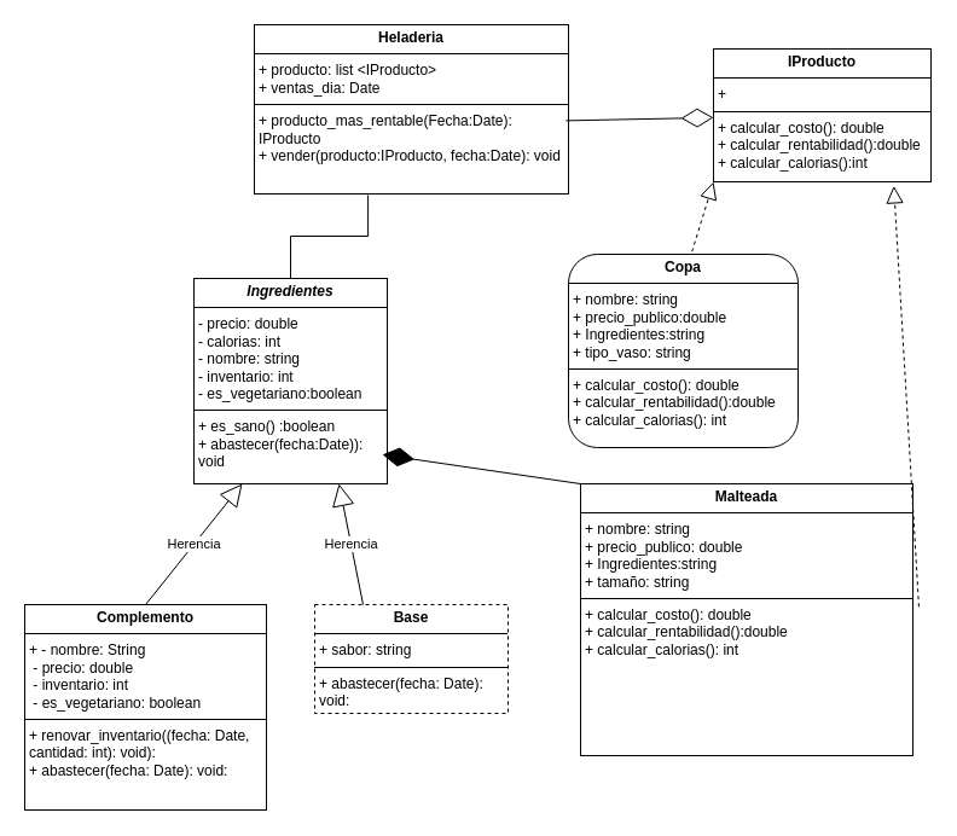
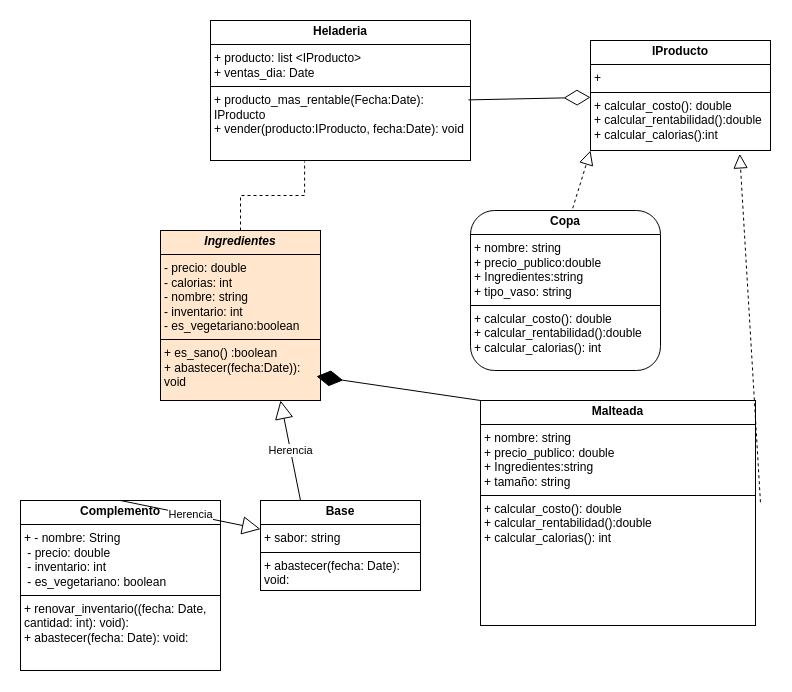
  <mxCell id="0" />
  <mxCell id="1" parent="0" />
- <mxCell id="2" value="&lt;p style=&quot;margin:0px;margin-top:4px;text-align:center;&quot;&gt;&lt;b&gt;Base&lt;/b&gt;&lt;/p&gt;&lt;hr size=&quot;1&quot; style=&quot;border-style:solid;&quot;&gt;&lt;p style=&quot;margin:0px;margin-left:4px;&quot;&gt;+ sabor: string&lt;/p&gt;&lt;hr size=&quot;1&quot; style=&quot;border-style:solid;&quot;&gt;&lt;p style=&quot;margin:0px;margin-left:4px;&quot;&gt;+&amp;nbsp;abastecer&lt;span style=&quot;background-color: initial;&quot;&gt;(fecha: Date): void:&lt;/span&gt;&lt;br&gt;&lt;/p&gt;" style="verticalAlign=top;align=left;overflow=fill;html=1;whiteSpace=wrap;dashed=1;" vertex="1" parent="1"><mxGeometry x="260" y="500" width="160" height="90" as="geometry" /></mxCell>
- <mxCell id="3" value="&lt;p style=&quot;margin:0px;margin-top:4px;text-align:center;&quot;&gt;&lt;b&gt;&lt;i&gt;Ingredientes&lt;/i&gt;&lt;/b&gt;&lt;/p&gt;&lt;hr size=&quot;1&quot; style=&quot;border-style:solid;&quot;&gt;&lt;p style=&quot;margin: 0px 0px 0px 4px;&quot;&gt;- precio: double&lt;/p&gt;&lt;p style=&quot;margin: 0px 0px 0px 4px;&quot;&gt;&lt;span style=&quot;background-color: initial;&quot;&gt;- calorias: int&lt;/span&gt;&lt;/p&gt;&lt;p style=&quot;margin: 0px 0px 0px 4px;&quot;&gt;- nombre: string&lt;/p&gt;&lt;p style=&quot;margin: 0px 0px 0px 4px;&quot;&gt;- inventario: int&lt;/p&gt;&lt;p style=&quot;margin: 0px 0px 0px 4px;&quot;&gt;- es_vegetariano:boolean&lt;/p&gt;&lt;hr size=&quot;1&quot; style=&quot;border-style:solid;&quot;&gt;&lt;p style=&quot;margin:0px;margin-left:4px;&quot;&gt;+&amp;nbsp;es_sano() :boolean&lt;/p&gt;&lt;p style=&quot;margin:0px;margin-left:4px;&quot;&gt;+&amp;nbsp;abastecer(fecha:Date)): void&lt;/p&gt;" style="verticalAlign=top;align=left;overflow=fill;html=1;whiteSpace=wrap;" vertex="1" parent="1"><mxGeometry x="160" y="230" width="160" height="170" as="geometry" /></mxCell>
+ <mxCell id="2" value="&lt;p style=&quot;margin:0px;margin-top:4px;text-align:center;&quot;&gt;&lt;b&gt;Base&lt;/b&gt;&lt;/p&gt;&lt;hr size=&quot;1&quot; style=&quot;border-style:solid;&quot;&gt;&lt;p style=&quot;margin:0px;margin-left:4px;&quot;&gt;+ sabor: string&lt;/p&gt;&lt;hr size=&quot;1&quot; style=&quot;border-style:solid;&quot;&gt;&lt;p style=&quot;margin:0px;margin-left:4px;&quot;&gt;+&amp;nbsp;abastecer&lt;span style=&quot;background-color: initial;&quot;&gt;(fecha: Date): void:&lt;/span&gt;&lt;br&gt;&lt;/p&gt;" style="verticalAlign=top;align=left;overflow=fill;html=1;whiteSpace=wrap;" vertex="1" parent="1"><mxGeometry x="260" y="500" width="160" height="90" as="geometry" /></mxCell>
+ <mxCell id="3" value="&lt;p style=&quot;margin:0px;margin-top:4px;text-align:center;&quot;&gt;&lt;b&gt;&lt;i&gt;Ingredientes&lt;/i&gt;&lt;/b&gt;&lt;/p&gt;&lt;hr size=&quot;1&quot; style=&quot;border-style:solid;&quot;&gt;&lt;p style=&quot;margin: 0px 0px 0px 4px;&quot;&gt;- precio: double&lt;/p&gt;&lt;p style=&quot;margin: 0px 0px 0px 4px;&quot;&gt;&lt;span style=&quot;background-color: initial;&quot;&gt;- calorias: int&lt;/span&gt;&lt;/p&gt;&lt;p style=&quot;margin: 0px 0px 0px 4px;&quot;&gt;- nombre: string&lt;/p&gt;&lt;p style=&quot;margin: 0px 0px 0px 4px;&quot;&gt;- inventario: int&lt;/p&gt;&lt;p style=&quot;margin: 0px 0px 0px 4px;&quot;&gt;- es_vegetariano:boolean&lt;/p&gt;&lt;hr size=&quot;1&quot; style=&quot;border-style:solid;&quot;&gt;&lt;p style=&quot;margin:0px;margin-left:4px;&quot;&gt;+&amp;nbsp;es_sano() :boolean&lt;/p&gt;&lt;p style=&quot;margin:0px;margin-left:4px;&quot;&gt;+&amp;nbsp;abastecer(fecha:Date)): void&lt;/p&gt;" style="verticalAlign=top;align=left;overflow=fill;html=1;whiteSpace=wrap;fillColor=#ffe6cc;" vertex="1" parent="1"><mxGeometry x="160" y="230" width="160" height="170" as="geometry" /></mxCell>
  <mxCell id="4" value="&lt;p style=&quot;margin:0px;margin-top:4px;text-align:center;&quot;&gt;&lt;b&gt;Complemento&lt;/b&gt;&lt;/p&gt;&lt;hr size=&quot;1&quot; style=&quot;border-style:solid;&quot;&gt;&lt;p style=&quot;margin:0px;margin-left:4px;&quot;&gt;+&amp;nbsp;&lt;span style=&quot;background-color: initial;&quot;&gt;- nombre: String&lt;/span&gt;&lt;/p&gt;&lt;p style=&quot;margin:0px;margin-left:4px;&quot;&gt;&lt;span style=&quot;background-color: initial;&quot;&gt;&amp;nbsp;- precio: double&amp;nbsp;&lt;/span&gt;&lt;/p&gt;&lt;p style=&quot;margin:0px;margin-left:4px;&quot;&gt;&lt;span style=&quot;background-color: initial;&quot;&gt;&amp;nbsp;- inventario: int&amp;nbsp;&lt;/span&gt;&lt;/p&gt;&lt;p style=&quot;margin:0px;margin-left:4px;&quot;&gt;&lt;span style=&quot;background-color: initial;&quot;&gt;&amp;nbsp;- es_vegetariano: boolean&lt;/span&gt;&lt;/p&gt;&lt;hr size=&quot;1&quot; style=&quot;border-style:solid;&quot;&gt;&lt;p style=&quot;margin:0px;margin-left:4px;&quot;&gt;+ renovar_inventario((fecha: Date, cantidad: int): void):&lt;br&gt;+&amp;nbsp;abastecer(fecha: Date): void:&lt;/p&gt;" style="verticalAlign=top;align=left;overflow=fill;html=1;whiteSpace=wrap;" vertex="1" parent="1"><mxGeometry x="20" y="500" width="200" height="170" as="geometry" /></mxCell>
  <mxCell id="5" value="&lt;p style=&quot;margin:0px;margin-top:4px;text-align:center;&quot;&gt;&lt;b&gt;IProducto&lt;/b&gt;&lt;/p&gt;&lt;hr size=&quot;1&quot; style=&quot;border-style:solid;&quot;&gt;&lt;p style=&quot;margin:0px;margin-left:4px;&quot;&gt;+&amp;nbsp;&lt;/p&gt;&lt;hr size=&quot;1&quot; style=&quot;border-style:solid;&quot;&gt;&lt;p style=&quot;margin:0px;margin-left:4px;&quot;&gt;+&amp;nbsp;calcular_costo():&amp;nbsp;double  &lt;br&gt;+&amp;nbsp;calcular_rentabilidad():double  &lt;/p&gt;&lt;p style=&quot;margin:0px;margin-left:4px;&quot;&gt;+&amp;nbsp;calcular_calorias():int&lt;/p&gt;&lt;p style=&quot;margin:0px;margin-left:4px;&quot;&gt;&lt;br&gt;&lt;/p&gt;&lt;p style=&quot;margin:0px;margin-left:4px;&quot;&gt;&amp;nbsp;&lt;br&gt;&lt;/p&gt;" style="verticalAlign=top;align=left;overflow=fill;html=1;whiteSpace=wrap;" vertex="1" parent="1"><mxGeometry x="590" y="40" width="180" height="110" as="geometry" /></mxCell>
  <mxCell id="6" value="&lt;p style=&quot;margin:0px;margin-top:4px;text-align:center;&quot;&gt;&lt;b&gt;Copa&lt;/b&gt;&lt;/p&gt;&lt;hr size=&quot;1&quot; style=&quot;border-style:solid;&quot;&gt;&lt;p style=&quot;margin:0px;margin-left:4px;&quot;&gt;+ nombre: string&lt;/p&gt;&lt;p style=&quot;margin:0px;margin-left:4px;&quot;&gt;+ precio_publico:double&lt;/p&gt;&lt;p style=&quot;margin:0px;margin-left:4px;&quot;&gt;+ Ingredientes:string&lt;/p&gt;&lt;p style=&quot;margin:0px;margin-left:4px;&quot;&gt;+&amp;nbsp;tipo_vaso: string&lt;/p&gt;&lt;hr size=&quot;1&quot; style=&quot;border-style:solid;&quot;&gt;&lt;p style=&quot;margin:0px;margin-left:4px;&quot;&gt;+&amp;nbsp;calcular_costo(): double&lt;br&gt;&lt;/p&gt;&lt;p style=&quot;margin:0px;margin-left:4px;&quot;&gt;+&amp;nbsp;calcular_rentabilidad():double&amp;nbsp;&lt;/p&gt;&lt;p style=&quot;margin:0px;margin-left:4px;&quot;&gt;+&amp;nbsp;calcular_calorias(): int&lt;/p&gt;" style="verticalAlign=top;align=left;overflow=fill;html=1;whiteSpace=wrap;rounded=1;" vertex="1" parent="1"><mxGeometry x="470" y="210" width="190" height="160" as="geometry" /></mxCell>
  <mxCell id="7" value="&lt;p style=&quot;margin:0px;margin-top:4px;text-align:center;&quot;&gt;&lt;b&gt;Heladeria&lt;/b&gt;&lt;/p&gt;&lt;hr size=&quot;1&quot; style=&quot;border-style:solid;&quot;&gt;&lt;p style=&quot;margin:0px;margin-left:4px;&quot;&gt;+ producto: list &amp;lt;IProducto&amp;gt;&lt;/p&gt;&lt;p style=&quot;margin:0px;margin-left:4px;&quot;&gt;+ ventas_dia: Date&lt;/p&gt;&lt;hr size=&quot;1&quot; style=&quot;border-style:solid;&quot;&gt;&lt;p style=&quot;margin:0px;margin-left:4px;&quot;&gt;+ producto_mas_rentable(Fecha:Date): IProducto&lt;br&gt;+&amp;nbsp;vender(producto:IProducto, fecha:Date): void&lt;/p&gt;" style="verticalAlign=top;align=left;overflow=fill;html=1;whiteSpace=wrap;" vertex="1" parent="1"><mxGeometry x="210" y="20" width="260" height="140" as="geometry" /></mxCell>
  <mxCell id="8" value="Herencia" style="endArrow=block;endSize=16;endFill=0;html=1;rounded=0;entryX=0.75;entryY=1;entryDx=0;entryDy=0;exitX=0.25;exitY=0;exitDx=0;exitDy=0;" edge="1" parent="1" source="2" target="3"><mxGeometry width="160" relative="1" as="geometry"><mxPoint x="390" y="520" as="sourcePoint" /><mxPoint x="540" y="520" as="targetPoint" /></mxGeometry></mxCell>
- <mxCell id="9" value="Herencia" style="endArrow=block;endSize=16;endFill=0;html=1;rounded=0;entryX=0.25;entryY=1;entryDx=0;entryDy=0;exitX=0.5;exitY=0;exitDx=0;exitDy=0;" edge="1" parent="1" source="4" target="3"><mxGeometry width="160" relative="1" as="geometry"><mxPoint x="390" y="430" as="sourcePoint" /><mxPoint x="579" y="420" as="targetPoint" /></mxGeometry></mxCell>
+ <mxCell id="9" value="Herencia" style="endArrow=block;endSize=16;endFill=0;html=1;rounded=0;exitX=0.5;exitY=0;exitDx=0;exitDy=0;" edge="1" parent="1" source="4" target="2"><mxGeometry width="160" relative="1" as="geometry"><mxPoint x="390" y="430" as="sourcePoint" /><mxPoint x="579" y="420" as="targetPoint" /></mxGeometry></mxCell>
  <mxCell id="10" value="&lt;p style=&quot;margin:0px;margin-top:4px;text-align:center;&quot;&gt;&lt;b&gt;Malteada&lt;/b&gt;&lt;/p&gt;&lt;hr size=&quot;1&quot; style=&quot;border-style:solid;&quot;&gt;&lt;p style=&quot;margin:0px;margin-left:4px;&quot;&gt;+ nombre: string&lt;/p&gt;&lt;p style=&quot;margin:0px;margin-left:4px;&quot;&gt;+ precio_publico: double&lt;/p&gt;&lt;p style=&quot;margin:0px;margin-left:4px;&quot;&gt;+ Ingredientes:string&lt;br&gt;&lt;/p&gt;&lt;p style=&quot;margin:0px;margin-left:4px;&quot;&gt;+ tamaño: string&lt;/p&gt;&lt;hr size=&quot;1&quot; style=&quot;border-style:solid;&quot;&gt;&lt;p style=&quot;margin:0px;margin-left:4px;&quot;&gt;+&amp;nbsp;calcular_costo():&amp;nbsp;&lt;span style=&quot;background-color: initial;&quot;&gt;double&lt;/span&gt;&lt;br&gt;&lt;/p&gt;&lt;p style=&quot;margin:0px;margin-left:4px;&quot;&gt;+&amp;nbsp;calcular_rentabilidad():&lt;span style=&quot;background-color: initial;&quot;&gt;double&lt;/span&gt;&lt;/p&gt;&lt;p style=&quot;margin:0px;margin-left:4px;&quot;&gt;+&amp;nbsp;calcular_calorias(): int&lt;/p&gt;" style="verticalAlign=top;align=left;overflow=fill;html=1;whiteSpace=wrap;" vertex="1" parent="1"><mxGeometry x="480" y="400" width="275" height="225" as="geometry" /></mxCell>
  <mxCell id="11" value="" style="endArrow=block;dashed=1;endFill=0;endSize=12;html=1;rounded=0;exitX=0.538;exitY=-0.014;exitDx=0;exitDy=0;exitPerimeter=0;entryX=0;entryY=1;entryDx=0;entryDy=0;" edge="1" parent="1" source="6" target="5"><mxGeometry width="160" relative="1" as="geometry"><mxPoint x="590" y="470" as="sourcePoint" /><mxPoint x="750" y="470" as="targetPoint" /></mxGeometry></mxCell>
  <mxCell id="12" value="" style="endArrow=block;dashed=1;endFill=0;endSize=12;html=1;rounded=0;exitX=1.018;exitY=0.452;exitDx=0;exitDy=0;exitPerimeter=0;entryX=0.829;entryY=1.031;entryDx=0;entryDy=0;entryPerimeter=0;" edge="1" parent="1" source="10" target="5"><mxGeometry width="160" relative="1" as="geometry"><mxPoint x="641" y="490" as="sourcePoint" /><mxPoint x="680" y="370" as="targetPoint" /></mxGeometry></mxCell>
  <mxCell id="13" value="" style="endArrow=diamondThin;endFill=0;endSize=24;html=1;rounded=0;exitX=0.992;exitY=0.567;exitDx=0;exitDy=0;exitPerimeter=0;" edge="1" parent="1" source="7" target="5"><mxGeometry width="160" relative="1" as="geometry"><mxPoint x="540" y="90" as="sourcePoint" /><mxPoint x="670" y="170" as="targetPoint" /></mxGeometry></mxCell>
- <mxCell id="14" value="" style="endArrow=none;html=1;edgeStyle=orthogonalEdgeStyle;rounded=0;entryX=0.362;entryY=1.007;entryDx=0;entryDy=0;entryPerimeter=0;exitX=0.5;exitY=0;exitDx=0;exitDy=0;" edge="1" parent="1" source="3" target="7"><mxGeometry relative="1" as="geometry"><mxPoint x="270" y="260" as="sourcePoint" /><mxPoint x="430" y="260" as="targetPoint" /></mxGeometry></mxCell>
+ <mxCell id="14" value="" style="endArrow=none;html=1;edgeStyle=orthogonalEdgeStyle;rounded=0;entryX=0.362;entryY=1.007;entryDx=0;entryDy=0;entryPerimeter=0;exitX=0.5;exitY=0;exitDx=0;exitDy=0;dashed=1;" edge="1" parent="1" source="3" target="7"><mxGeometry relative="1" as="geometry"><mxPoint x="270" y="260" as="sourcePoint" /><mxPoint x="430" y="260" as="targetPoint" /></mxGeometry></mxCell>
  <mxCell id="15" value="" style="endArrow=diamondThin;endFill=1;endSize=24;html=1;rounded=0;exitX=0;exitY=0;exitDx=0;exitDy=0;entryX=0.975;entryY=0.858;entryDx=0;entryDy=0;entryPerimeter=0;" edge="1" parent="1" source="10" target="3"><mxGeometry width="160" relative="1" as="geometry"><mxPoint x="588" y="503" as="sourcePoint" /><mxPoint x="620" y="380" as="targetPoint" /></mxGeometry></mxCell>
